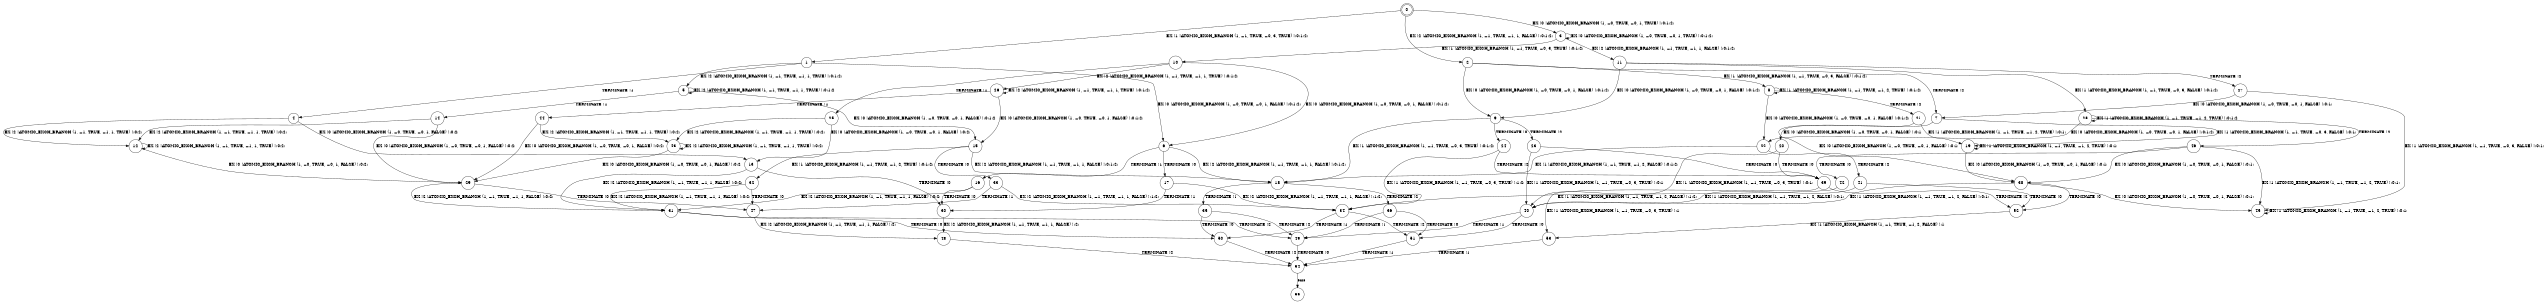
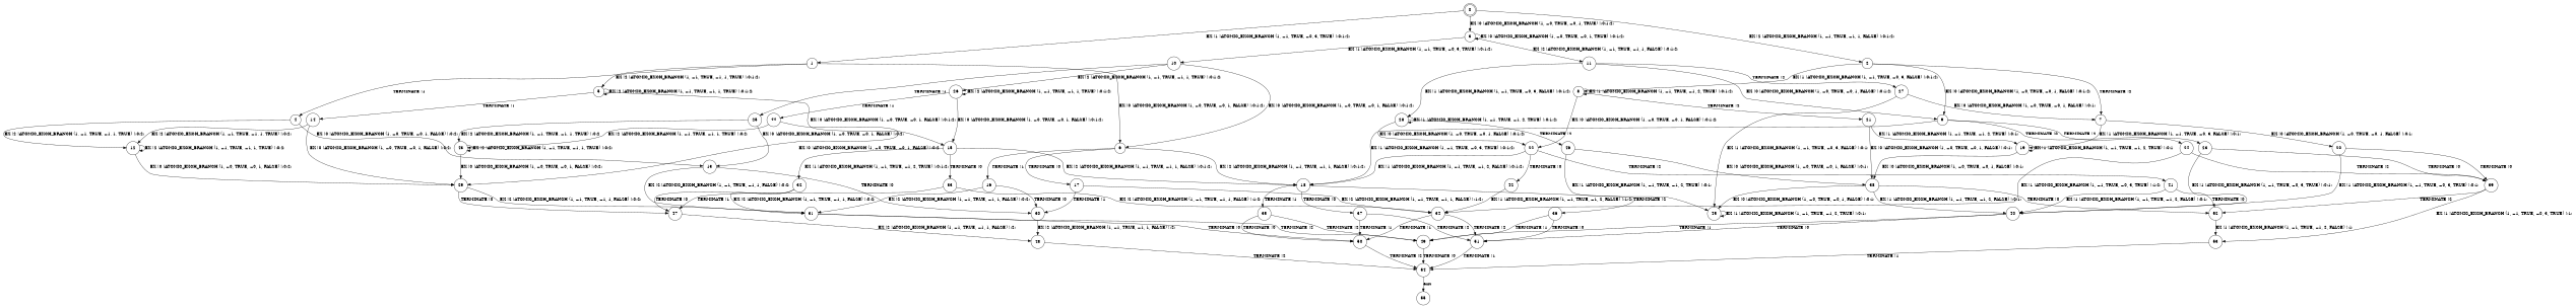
  digraph {
    node [shape=circle]
    0 [peripheries=2]
    1
    2
    3
    4
    5
    6
    7
    8
    9
    10
    11
    12
    13
    14
    15
    16
    17
    18
    19
    20
    21
    22
    23
    24
    25
    26
    27
    28
    29
    30
    31
    32
    33
    34
    35
    36
+   37
    38
    39
    40
    41
    42
    43
    44
    45
    46
    47
    48
    49
    50
    51
    52
    53
    54
    55
    0 -> 1 [label="EX !1 !ATOMIC_EXCH_BRANCH (1, +1, TRUE, +0, 3, TRUE) !:0:1:2:"]
    0 -> 2 [label="EX !2 !ATOMIC_EXCH_BRANCH (1, +1, TRUE, +1, 1, FALSE) !:0:1:2:"]
    0 -> 3 [label="EX !0 !ATOMIC_EXCH_BRANCH (1, +0, TRUE, +0, 1, TRUE) !:0:1:2:"]
    1 -> 4 [label="TERMINATE !1"]
    1 -> 5 [label="EX !2 !ATOMIC_EXCH_BRANCH (1, +1, TRUE, +1, 1, TRUE) !:0:1:2:"]
    1 -> 6 [label="EX !0 !ATOMIC_EXCH_BRANCH (1, +0, TRUE, +0, 1, FALSE) !:0:1:2:"]
    2 -> 7 [label="TERMINATE !2"]
    2 -> 8 [label="EX !1 !ATOMIC_EXCH_BRANCH (1, +1, TRUE, +0, 3, FALSE) !:0:1:2:"]
    2 -> 9 [label="EX !0 !ATOMIC_EXCH_BRANCH (1, +0, TRUE, +0, 1, FALSE) !:0:1:2:"]
    3 -> 3 [label="EX !0 !ATOMIC_EXCH_BRANCH (1, +0, TRUE, +0, 1, TRUE) !:0:1:2:"]
    3 -> 10 [label="EX !1 !ATOMIC_EXCH_BRANCH (1, +1, TRUE, +0, 3, TRUE) !:0:1:2:"]
    3 -> 11 [label="EX !2 !ATOMIC_EXCH_BRANCH (1, +1, TRUE, +1, 1, FALSE) !:0:1:2:"]
    4 -> 12 [label="EX !2 !ATOMIC_EXCH_BRANCH (1, +1, TRUE, +1, 1, TRUE) !:0:2:"]
    4 -> 13 [label="EX !0 !ATOMIC_EXCH_BRANCH (1, +0, TRUE, +0, 1, FALSE) !:0:2:"]
    5 -> 5 [label="EX !2 !ATOMIC_EXCH_BRANCH (1, +1, TRUE, +1, 1, TRUE) !:0:1:2:"]
    5 -> 14 [label="TERMINATE !1"]
    5 -> 15 [label="EX !0 !ATOMIC_EXCH_BRANCH (1, +0, TRUE, +0, 1, FALSE) !:0:1:2:"]
    6 -> 16 [label="TERMINATE !1"]
    6 -> 17 [label="TERMINATE !0"]
    6 -> 18 [label="EX !2 !ATOMIC_EXCH_BRANCH (1, +1, TRUE, +1, 1, FALSE) !:0:1:2:"]
    7 -> 19 [label="EX !1 !ATOMIC_EXCH_BRANCH (1, +1, TRUE, +0, 3, FALSE) !:0:1:"]
    7 -> 20 [label="EX !0 !ATOMIC_EXCH_BRANCH (1, +0, TRUE, +0, 1, FALSE) !:0:1:"]
    8 -> 8 [label="EX !1 !ATOMIC_EXCH_BRANCH (1, +1, TRUE, +1, 2, TRUE) !:0:1:2:"]
    8 -> 21 [label="TERMINATE !2"]
    8 -> 22 [label="EX !0 !ATOMIC_EXCH_BRANCH (1, +0, TRUE, +0, 1, FALSE) !:0:1:2:"]
    9 -> 18 [label="EX !1 !ATOMIC_EXCH_BRANCH (1, +1, TRUE, +0, 3, TRUE) !:0:1:2:"]
    9 -> 23 [label="TERMINATE !2"]
    9 -> 24 [label="TERMINATE !0"]
    10 -> 6 [label="EX !0 !ATOMIC_EXCH_BRANCH (1, +0, TRUE, +0, 1, FALSE) !:0:1:2:"]
    10 -> 25 [label="TERMINATE !1"]
    10 -> 26 [label="EX !2 !ATOMIC_EXCH_BRANCH (1, +1, TRUE, +1, 1, TRUE) !:0:1:2:"]
    11 -> 9 [label="EX !0 !ATOMIC_EXCH_BRANCH (1, +0, TRUE, +0, 1, FALSE) !:0:1:2:"]
    11 -> 27 [label="TERMINATE !2"]
    11 -> 28 [label="EX !1 !ATOMIC_EXCH_BRANCH (1, +1, TRUE, +0, 3, FALSE) !:0:1:2:"]
    12 -> 12 [label="EX !2 !ATOMIC_EXCH_BRANCH (1, +1, TRUE, +1, 1, TRUE) !:0:2:"]
    12 -> 29 [label="EX !0 !ATOMIC_EXCH_BRANCH (1, +0, TRUE, +0, 1, FALSE) !:0:2:"]
    13 -> 30 [label="TERMINATE !0"]
    13 -> 31 [label="EX !2 !ATOMIC_EXCH_BRANCH (1, +1, TRUE, +1, 1, FALSE) !:0:2:"]
    14 -> 12 [label="EX !2 !ATOMIC_EXCH_BRANCH (1, +1, TRUE, +1, 1, TRUE) !:0:2:"]
    14 -> 29 [label="EX !0 !ATOMIC_EXCH_BRANCH (1, +0, TRUE, +0, 1, FALSE) !:0:2:"]
    15 -> 18 [label="EX !2 !ATOMIC_EXCH_BRANCH (1, +1, TRUE, +1, 1, FALSE) !:0:1:2:"]
    15 -> 32 [label="EX !1 !ATOMIC_EXCH_BRANCH (1, +1, TRUE, +1, 2, TRUE) !:0:1:2:"]
    15 -> 33 [label="TERMINATE !0"]
    16 -> 30 [label="TERMINATE !0"]
    16 -> 31 [label="EX !2 !ATOMIC_EXCH_BRANCH (1, +1, TRUE, +1, 1, FALSE) !:0:2:"]
    17 -> 30 [label="TERMINATE !1"]
    17 -> 34 [label="EX !2 !ATOMIC_EXCH_BRANCH (1, +1, TRUE, +1, 1, FALSE) !:1:2:"]
    18 -> 35 [label="TERMINATE !1"]
    18 -> 36 [label="TERMINATE !2"]
+   18 -> 37 [label="TERMINATE !0"]
    19 -> 19 [label="EX !1 !ATOMIC_EXCH_BRANCH (1, +1, TRUE, +1, 2, TRUE) !:0:1:"]
    19 -> 38 [label="EX !0 !ATOMIC_EXCH_BRANCH (1, +0, TRUE, +0, 1, FALSE) !:0:1:"]
    20 -> 39 [label="TERMINATE !0"]
    20 -> 40 [label="EX !1 !ATOMIC_EXCH_BRANCH (1, +1, TRUE, +0, 3, TRUE) !:0:1:"]
    21 -> 19 [label="EX !1 !ATOMIC_EXCH_BRANCH (1, +1, TRUE, +1, 2, TRUE) !:0:1:"]
    21 -> 38 [label="EX !0 !ATOMIC_EXCH_BRANCH (1, +0, TRUE, +0, 1, FALSE) !:0:1:"]
    22 -> 18 [label="EX !1 !ATOMIC_EXCH_BRANCH (1, +1, TRUE, +1, 2, FALSE) !:0:1:2:"]
    22 -> 41 [label="TERMINATE !2"]
-   46 -> 42 [label="TERMINATE !0"]
+   22 -> 42 [label="TERMINATE !0"]
    23 -> 39 [label="TERMINATE !0"]
    23 -> 40 [label="EX !1 !ATOMIC_EXCH_BRANCH (1, +1, TRUE, +0, 3, TRUE) !:0:1:"]
    24 -> 34 [label="EX !1 !ATOMIC_EXCH_BRANCH (1, +1, TRUE, +0, 3, TRUE) !:1:2:"]
    24 -> 39 [label="TERMINATE !2"]
    25 -> 13 [label="EX !0 !ATOMIC_EXCH_BRANCH (1, +0, TRUE, +0, 1, FALSE) !:0:2:"]
    25 -> 43 [label="EX !2 !ATOMIC_EXCH_BRANCH (1, +1, TRUE, +1, 1, TRUE) !:0:2:"]
    26 -> 15 [label="EX !0 !ATOMIC_EXCH_BRANCH (1, +0, TRUE, +0, 1, FALSE) !:0:1:2:"]
    26 -> 26 [label="EX !2 !ATOMIC_EXCH_BRANCH (1, +1, TRUE, +1, 1, TRUE) !:0:1:2:"]
    26 -> 44 [label="TERMINATE !1"]
    27 -> 7 [label="EX !0 !ATOMIC_EXCH_BRANCH (1, +0, TRUE, +0, 1, FALSE) !:0:1:"]
    27 -> 45 [label="EX !1 !ATOMIC_EXCH_BRANCH (1, +1, TRUE, +0, 3, FALSE) !:0:1:"]
    28 -> 22 [label="EX !0 !ATOMIC_EXCH_BRANCH (1, +0, TRUE, +0, 1, FALSE) !:0:1:2:"]
    28 -> 28 [label="EX !1 !ATOMIC_EXCH_BRANCH (1, +1, TRUE, +1, 2, TRUE) !:0:1:2:"]
    28 -> 46 [label="TERMINATE !2"]
    29 -> 31 [label="EX !2 !ATOMIC_EXCH_BRANCH (1, +1, TRUE, +1, 1, FALSE) !:0:2:"]
    29 -> 47 [label="TERMINATE !0"]
    30 -> 48 [label="EX !2 !ATOMIC_EXCH_BRANCH (1, +1, TRUE, +1, 1, FALSE) !:2:"]
    31 -> 49 [label="TERMINATE !2"]
    31 -> 50 [label="TERMINATE !0"]
    32 -> 31 [label="EX !2 !ATOMIC_EXCH_BRANCH (1, +1, TRUE, +1, 1, FALSE) !:0:2:"]
    32 -> 47 [label="TERMINATE !0"]
    33 -> 34 [label="EX !2 !ATOMIC_EXCH_BRANCH (1, +1, TRUE, +1, 1, FALSE) !:1:2:"]
    33 -> 47 [label="TERMINATE !1"]
    34 -> 50 [label="TERMINATE !1"]
    34 -> 51 [label="TERMINATE !2"]
    35 -> 49 [label="TERMINATE !2"]
    35 -> 50 [label="TERMINATE !0"]
    36 -> 49 [label="TERMINATE !1"]
    36 -> 51 [label="TERMINATE !0"]
+   37 -> 50 [label="TERMINATE !1"]
+   37 -> 51 [label="TERMINATE !2"]
    38 -> 40 [label="EX !1 !ATOMIC_EXCH_BRANCH (1, +1, TRUE, +1, 2, FALSE) !:0:1:"]
    38 -> 45 [label="EX !0 !ATOMIC_EXCH_BRANCH (1, +0, TRUE, +0, 1, FALSE) !:0:1:"]
    38 -> 52 [label="TERMINATE !0"]
    39 -> 52 [label="TERMINATE !2"]
    39 -> 53 [label="EX !1 !ATOMIC_EXCH_BRANCH (1, +1, TRUE, +0, 3, TRUE) !:1:"]
    40 -> 49 [label="TERMINATE !1"]
    40 -> 51 [label="TERMINATE !0"]
    41 -> 40 [label="EX !1 !ATOMIC_EXCH_BRANCH (1, +1, TRUE, +1, 2, FALSE) !:0:1:"]
    41 -> 52 [label="TERMINATE !0"]
    42 -> 34 [label="EX !1 !ATOMIC_EXCH_BRANCH (1, +1, TRUE, +1, 2, FALSE) !:1:2:"]
    43 -> 29 [label="EX !0 !ATOMIC_EXCH_BRANCH (1, +0, TRUE, +0, 1, FALSE) !:0:2:"]
    43 -> 43 [label="EX !2 !ATOMIC_EXCH_BRANCH (1, +1, TRUE, +1, 1, TRUE) !:0:2:"]
    44 -> 29 [label="EX !0 !ATOMIC_EXCH_BRANCH (1, +0, TRUE, +0, 1, FALSE) !:0:2:"]
    44 -> 43 [label="EX !2 !ATOMIC_EXCH_BRANCH (1, +1, TRUE, +1, 1, TRUE) !:0:2:"]
    45 -> 45 [label="EX !1 !ATOMIC_EXCH_BRANCH (1, +1, TRUE, +1, 2, TRUE) !:0:1:"]
    46 -> 38 [label="EX !0 !ATOMIC_EXCH_BRANCH (1, +0, TRUE, +0, 1, FALSE) !:0:1:"]
    46 -> 45 [label="EX !1 !ATOMIC_EXCH_BRANCH (1, +1, TRUE, +1, 2, TRUE) !:0:1:"]
    47 -> 48 [label="EX !2 !ATOMIC_EXCH_BRANCH (1, +1, TRUE, +1, 1, FALSE) !:2:"]
    48 -> 54 [label="TERMINATE !2"]
    49 -> 54 [label="TERMINATE !0"]
    50 -> 54 [label="TERMINATE !2"]
    51 -> 54 [label="TERMINATE !1"]
    52 -> 53 [label="EX !1 !ATOMIC_EXCH_BRANCH (1, +1, TRUE, +1, 2, FALSE) !:1:"]
    53 -> 54 [label="TERMINATE !1"]
    54 -> 55 [label=exit]
  }
